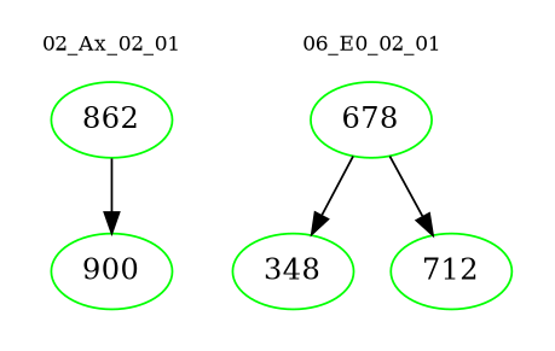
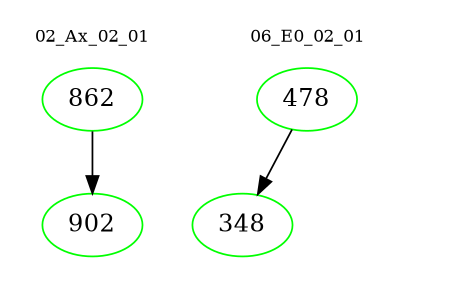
  digraph {
    node [color=green]
    edge [color=black]
    n1 [label=862]
-   n2 [label=900]
-   n3 [label=678]
+   n2 [label=902]
+   n3 [label=478]
    n4 [label=348]
-   n5 [label=712]
    subgraph cluster_1 {
      color=white
      fontsize=10
      label="02_Ax_02_01"
      n1
      n2
    }
    subgraph cluster_2 {
      color=white
      fontsize=10
      label="06_E0_02_01"
      n3
      n4
-     n5
    }
    n1 -> n2
    n3 -> n4
-   n3 -> n5
  }
